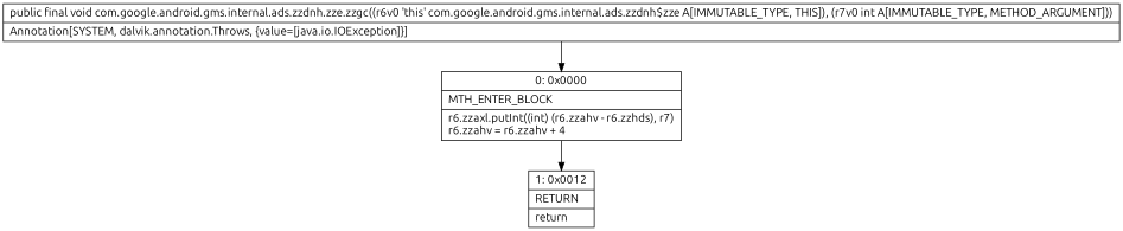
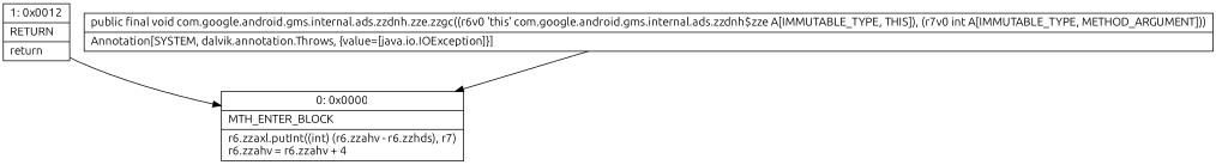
  digraph {
    fontname=Ubuntu
    node [shape=record fontname=Ubuntu]
    edge [fontname=Ubuntu]
    n1 [label="{0\:\ 0x0000|MTH_ENTER_BLOCK\l|r6.zzaxl.putInt((int) (r6.zzahv \- r6.zzhds), r7)\lr6.zzahv = r6.zzahv + 4\l}"]
    n2 [label="{1\:\ 0x0012|RETURN\l|return\l}"]
    n3 [label="{public final void com.google.android.gms.internal.ads.zzdnh.zze.zzgc((r6v0 'this' com.google.android.gms.internal.ads.zzdnh$zze A[IMMUTABLE_TYPE, THIS]), (r7v0 int A[IMMUTABLE_TYPE, METHOD_ARGUMENT]))  | Annotation[SYSTEM, dalvik.annotation.Throws, \{value=[java.io.IOException]\}]\l}"]
-   n1 -> n2
+   n2 -> n1
    n3 -> n1
  }
